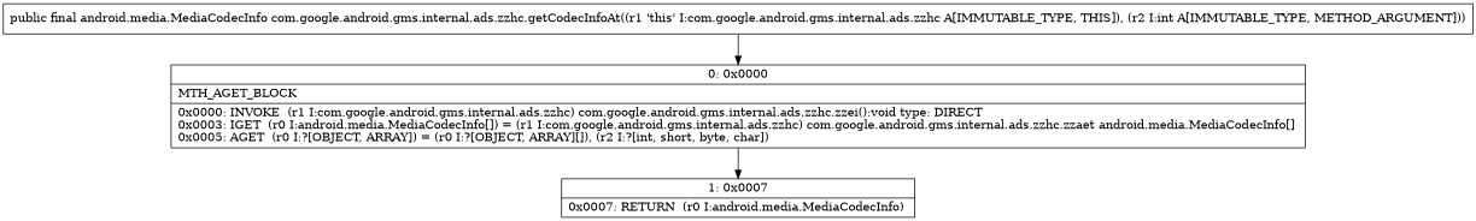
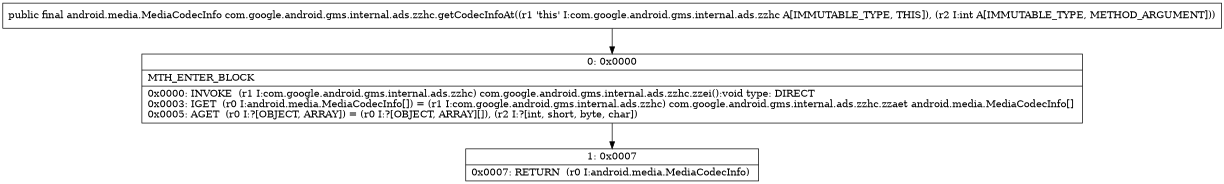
  digraph {
    node [shape=record]
-   n1 [label="{0\:\ 0x0000|MTH_AGET_BLOCK\l|0x0000: INVOKE  (r1 I:com.google.android.gms.internal.ads.zzhc) com.google.android.gms.internal.ads.zzhc.zzei():void type: DIRECT \l0x0003: IGET  (r0 I:android.media.MediaCodecInfo[]) = (r1 I:com.google.android.gms.internal.ads.zzhc) com.google.android.gms.internal.ads.zzhc.zzaet android.media.MediaCodecInfo[] \l0x0005: AGET  (r0 I:?[OBJECT, ARRAY]) = (r0 I:?[OBJECT, ARRAY][]), (r2 I:?[int, short, byte, char]) \l}"]
+   n1 [label="{0\:\ 0x0000|MTH_ENTER_BLOCK\l|0x0000: INVOKE  (r1 I:com.google.android.gms.internal.ads.zzhc) com.google.android.gms.internal.ads.zzhc.zzei():void type: DIRECT \l0x0003: IGET  (r0 I:android.media.MediaCodecInfo[]) = (r1 I:com.google.android.gms.internal.ads.zzhc) com.google.android.gms.internal.ads.zzhc.zzaet android.media.MediaCodecInfo[] \l0x0005: AGET  (r0 I:?[OBJECT, ARRAY]) = (r0 I:?[OBJECT, ARRAY][]), (r2 I:?[int, short, byte, char]) \l}"]
    n2 [label="{1\:\ 0x0007|0x0007: RETURN  (r0 I:android.media.MediaCodecInfo) \l}"]
    n3 [label="{public final android.media.MediaCodecInfo com.google.android.gms.internal.ads.zzhc.getCodecInfoAt((r1 'this' I:com.google.android.gms.internal.ads.zzhc A[IMMUTABLE_TYPE, THIS]), (r2 I:int A[IMMUTABLE_TYPE, METHOD_ARGUMENT])) }"]
    n1 -> n2
    n3 -> n1
  }
